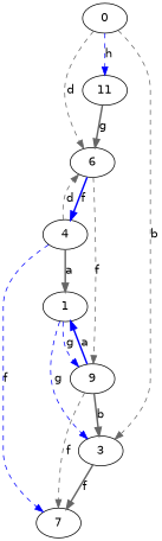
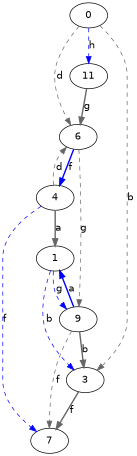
  strict digraph {
    fontname="DejaVu Sans"
    node [fontname="DejaVu Sans"]
    edge [color=gray40 fontname="DejaVu Sans" style=dashed]
    1
    3
    9
    7
    4
    6
    0
    11
-   1 -> 3 [color=blue label=g]
+   1 -> 3 [color=blue label=b]
    1 -> 9 [color=blue label=g]
    3 -> 7 [label=f style=bold]
    9 -> 1 [color=blue label=a style=bold]
    9 -> 3 [label=b style=bold]
    9 -> 7 [label=f]
    4 -> 1 [label=a style=bold]
    4 -> 7 [color=blue label=f]
    4 -> 6 [label=d]
-   6 -> 9 [label=f]
+   6 -> 9 [label=g]
    6 -> 4 [color=blue label=f style=bold]
    0 -> 3 [label=b]
    0 -> 6 [label=d]
    0 -> 11 [color=blue label=h]
    11 -> 6 [label=g style=bold]
  }
